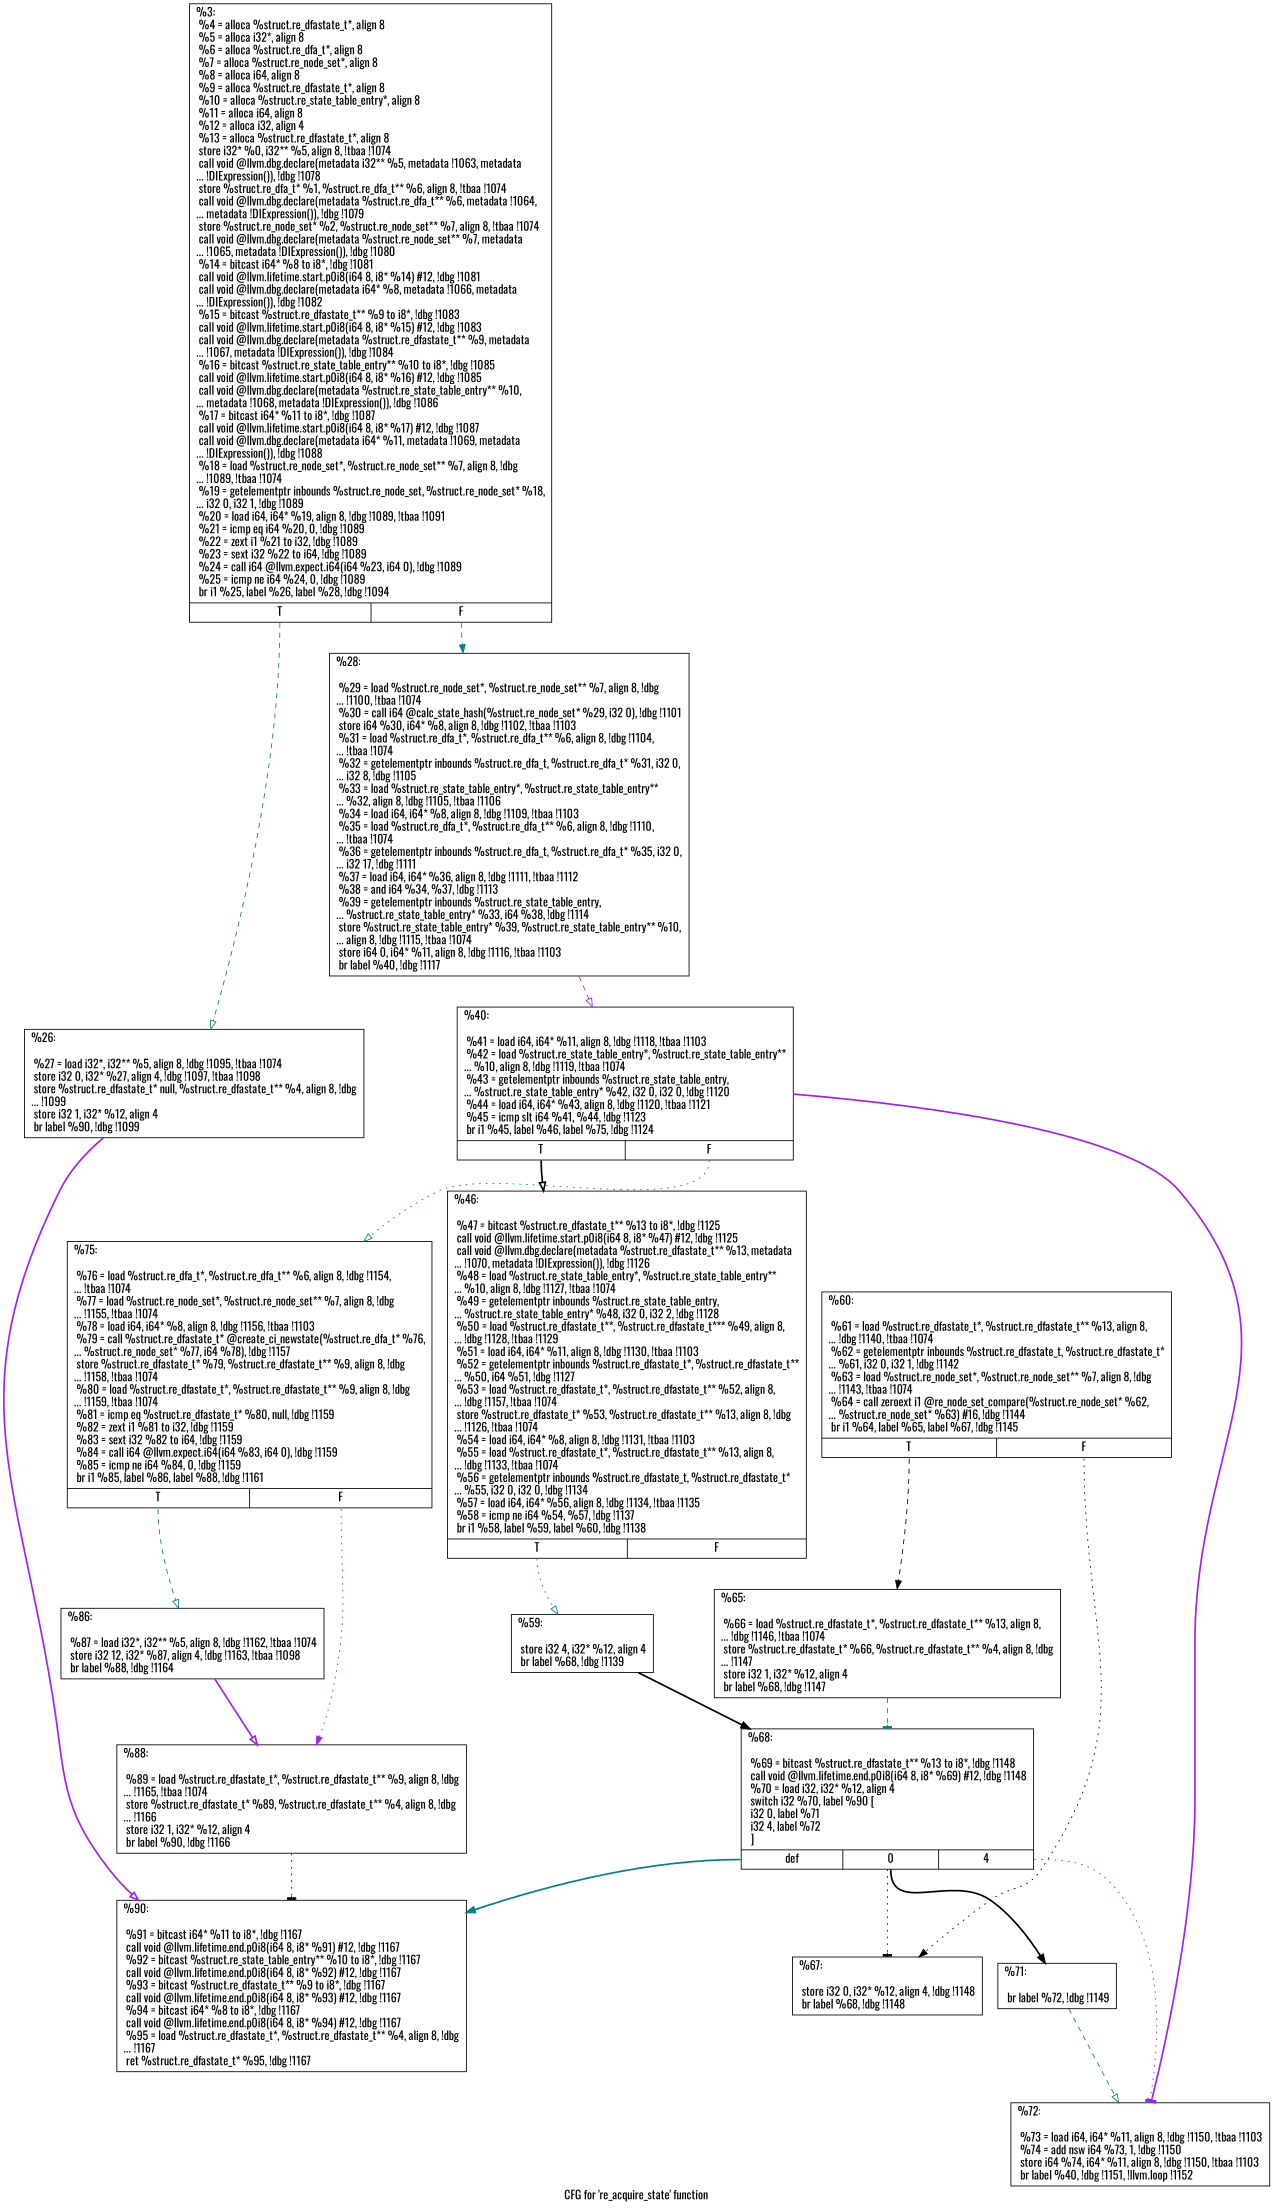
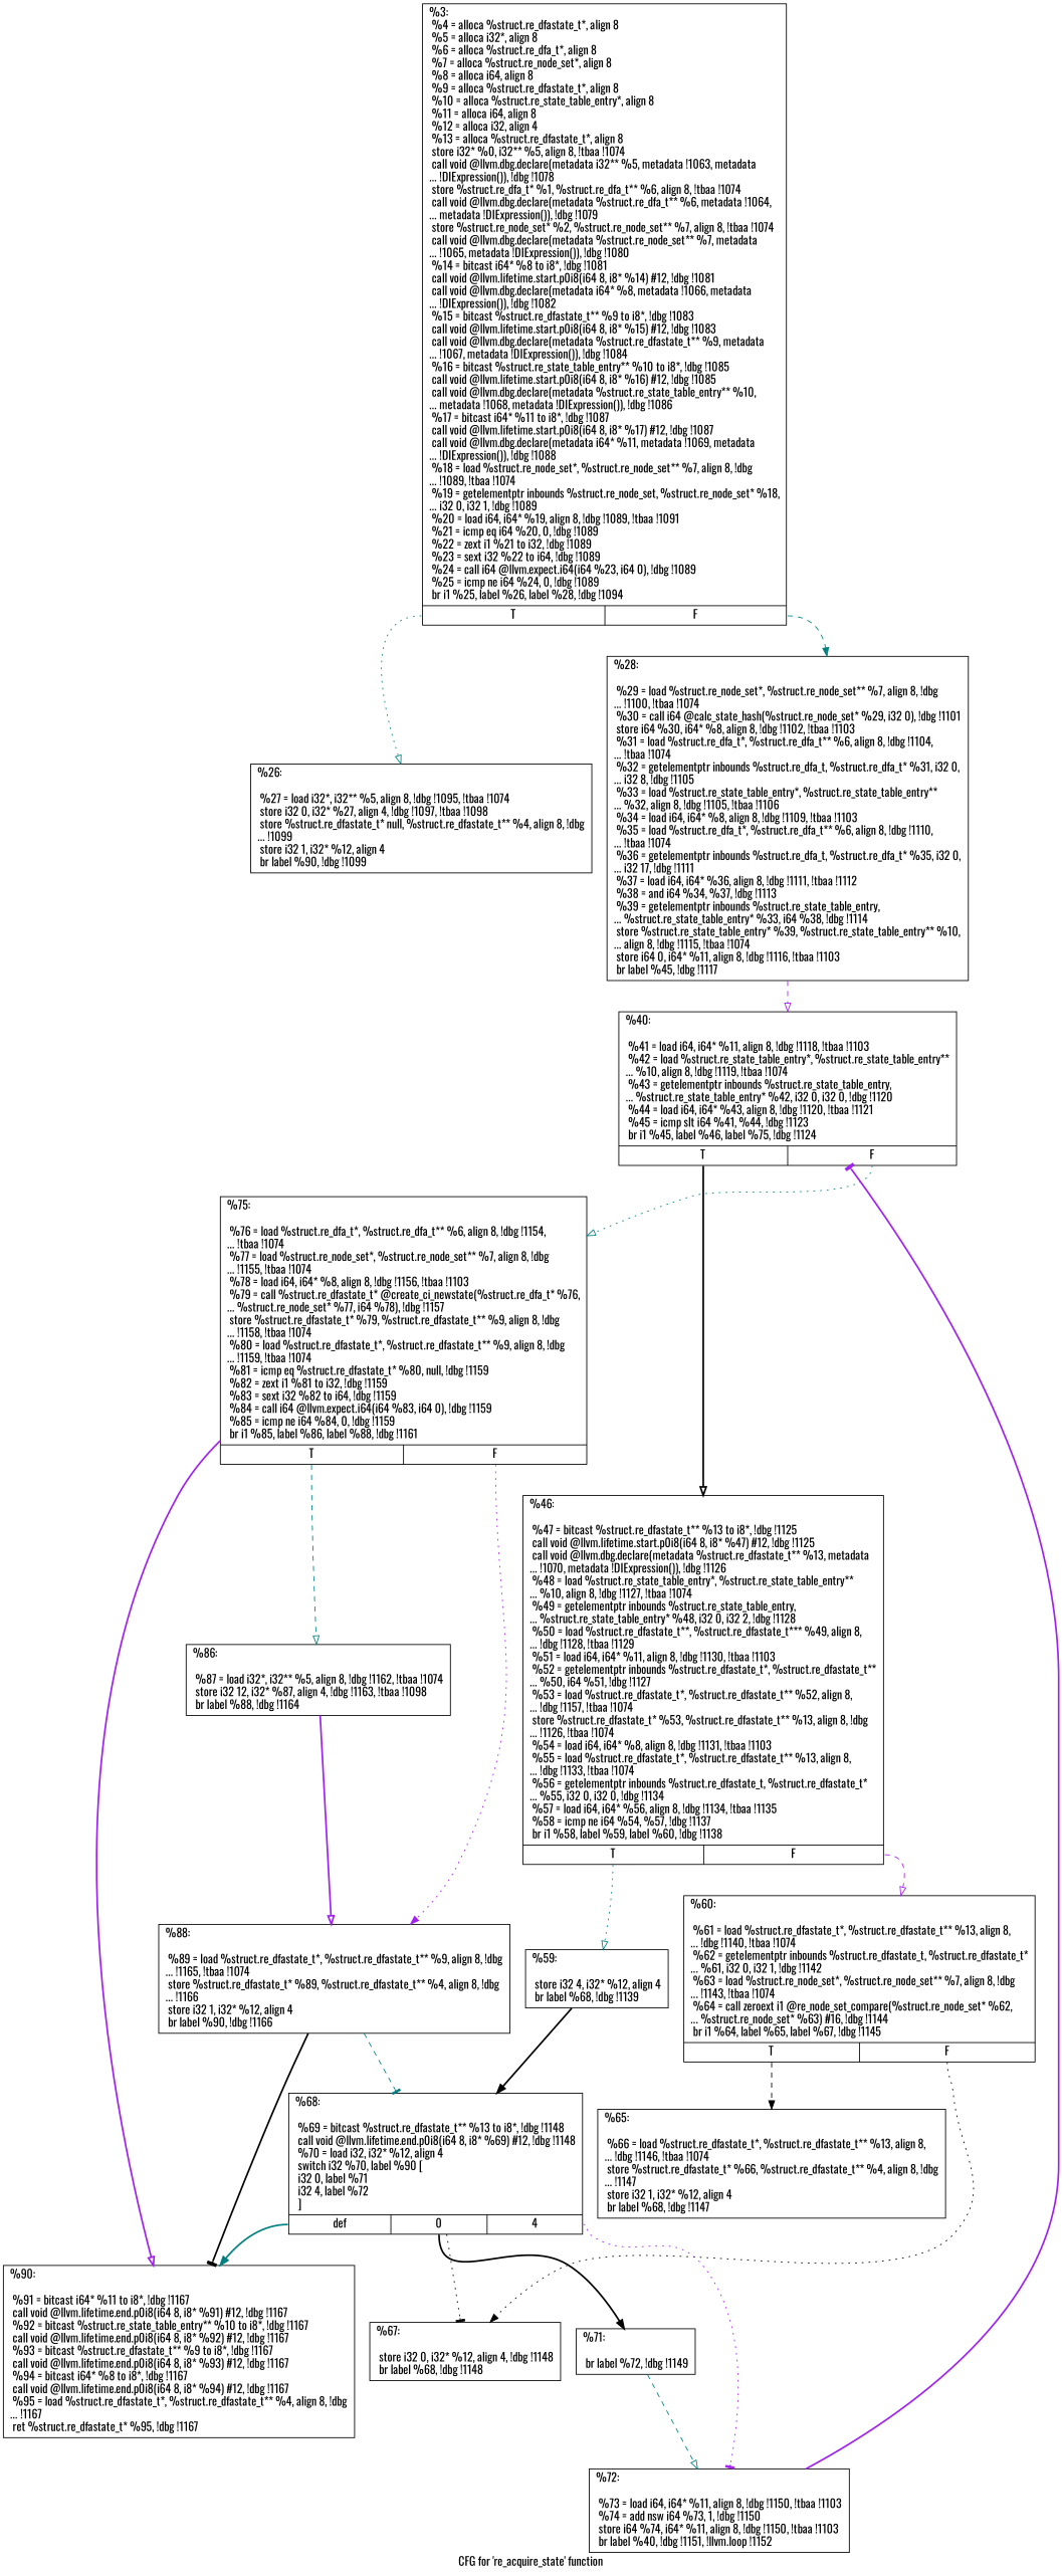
  digraph {
    fontname=Oswald
    label="CFG for 're_acquire_state' function"
    node [fontname=Oswald shape=record]
    edge [arrowhead=onormal color=teal fontname=Oswald style=dashed]
    n1 [label="{%3:\l  %4 = alloca %struct.re_dfastate_t*, align 8\l  %5 = alloca i32*, align 8\l  %6 = alloca %struct.re_dfa_t*, align 8\l  %7 = alloca %struct.re_node_set*, align 8\l  %8 = alloca i64, align 8\l  %9 = alloca %struct.re_dfastate_t*, align 8\l  %10 = alloca %struct.re_state_table_entry*, align 8\l  %11 = alloca i64, align 8\l  %12 = alloca i32, align 4\l  %13 = alloca %struct.re_dfastate_t*, align 8\l  store i32* %0, i32** %5, align 8, !tbaa !1074\l  call void @llvm.dbg.declare(metadata i32** %5, metadata !1063, metadata\l... !DIExpression()), !dbg !1078\l  store %struct.re_dfa_t* %1, %struct.re_dfa_t** %6, align 8, !tbaa !1074\l  call void @llvm.dbg.declare(metadata %struct.re_dfa_t** %6, metadata !1064,\l... metadata !DIExpression()), !dbg !1079\l  store %struct.re_node_set* %2, %struct.re_node_set** %7, align 8, !tbaa !1074\l  call void @llvm.dbg.declare(metadata %struct.re_node_set** %7, metadata\l... !1065, metadata !DIExpression()), !dbg !1080\l  %14 = bitcast i64* %8 to i8*, !dbg !1081\l  call void @llvm.lifetime.start.p0i8(i64 8, i8* %14) #12, !dbg !1081\l  call void @llvm.dbg.declare(metadata i64* %8, metadata !1066, metadata\l... !DIExpression()), !dbg !1082\l  %15 = bitcast %struct.re_dfastate_t** %9 to i8*, !dbg !1083\l  call void @llvm.lifetime.start.p0i8(i64 8, i8* %15) #12, !dbg !1083\l  call void @llvm.dbg.declare(metadata %struct.re_dfastate_t** %9, metadata\l... !1067, metadata !DIExpression()), !dbg !1084\l  %16 = bitcast %struct.re_state_table_entry** %10 to i8*, !dbg !1085\l  call void @llvm.lifetime.start.p0i8(i64 8, i8* %16) #12, !dbg !1085\l  call void @llvm.dbg.declare(metadata %struct.re_state_table_entry** %10,\l... metadata !1068, metadata !DIExpression()), !dbg !1086\l  %17 = bitcast i64* %11 to i8*, !dbg !1087\l  call void @llvm.lifetime.start.p0i8(i64 8, i8* %17) #12, !dbg !1087\l  call void @llvm.dbg.declare(metadata i64* %11, metadata !1069, metadata\l... !DIExpression()), !dbg !1088\l  %18 = load %struct.re_node_set*, %struct.re_node_set** %7, align 8, !dbg\l... !1089, !tbaa !1074\l  %19 = getelementptr inbounds %struct.re_node_set, %struct.re_node_set* %18,\l... i32 0, i32 1, !dbg !1089\l  %20 = load i64, i64* %19, align 8, !dbg !1089, !tbaa !1091\l  %21 = icmp eq i64 %20, 0, !dbg !1089\l  %22 = zext i1 %21 to i32, !dbg !1089\l  %23 = sext i32 %22 to i64, !dbg !1089\l  %24 = call i64 @llvm.expect.i64(i64 %23, i64 0), !dbg !1089\l  %25 = icmp ne i64 %24, 0, !dbg !1089\l  br i1 %25, label %26, label %28, !dbg !1094\l|{<s0>T|<s1>F}}"]
    n2 [label="{%26:\l\l  %27 = load i32*, i32** %5, align 8, !dbg !1095, !tbaa !1074\l  store i32 0, i32* %27, align 4, !dbg !1097, !tbaa !1098\l  store %struct.re_dfastate_t* null, %struct.re_dfastate_t** %4, align 8, !dbg\l... !1099\l  store i32 1, i32* %12, align 4\l  br label %90, !dbg !1099\l}"]
-   n3 [label="{%28:\l\l  %29 = load %struct.re_node_set*, %struct.re_node_set** %7, align 8, !dbg\l... !1100, !tbaa !1074\l  %30 = call i64 @calc_state_hash(%struct.re_node_set* %29, i32 0), !dbg !1101\l  store i64 %30, i64* %8, align 8, !dbg !1102, !tbaa !1103\l  %31 = load %struct.re_dfa_t*, %struct.re_dfa_t** %6, align 8, !dbg !1104,\l... !tbaa !1074\l  %32 = getelementptr inbounds %struct.re_dfa_t, %struct.re_dfa_t* %31, i32 0,\l... i32 8, !dbg !1105\l  %33 = load %struct.re_state_table_entry*, %struct.re_state_table_entry**\l... %32, align 8, !dbg !1105, !tbaa !1106\l  %34 = load i64, i64* %8, align 8, !dbg !1109, !tbaa !1103\l  %35 = load %struct.re_dfa_t*, %struct.re_dfa_t** %6, align 8, !dbg !1110,\l... !tbaa !1074\l  %36 = getelementptr inbounds %struct.re_dfa_t, %struct.re_dfa_t* %35, i32 0,\l... i32 17, !dbg !1111\l  %37 = load i64, i64* %36, align 8, !dbg !1111, !tbaa !1112\l  %38 = and i64 %34, %37, !dbg !1113\l  %39 = getelementptr inbounds %struct.re_state_table_entry,\l... %struct.re_state_table_entry* %33, i64 %38, !dbg !1114\l  store %struct.re_state_table_entry* %39, %struct.re_state_table_entry** %10,\l... align 8, !dbg !1115, !tbaa !1074\l  store i64 0, i64* %11, align 8, !dbg !1116, !tbaa !1103\l  br label %40, !dbg !1117\l}"]
+   n3 [label="{%28:\l\l  %29 = load %struct.re_node_set*, %struct.re_node_set** %7, align 8, !dbg\l... !1100, !tbaa !1074\l  %30 = call i64 @calc_state_hash(%struct.re_node_set* %29, i32 0), !dbg !1101\l  store i64 %30, i64* %8, align 8, !dbg !1102, !tbaa !1103\l  %31 = load %struct.re_dfa_t*, %struct.re_dfa_t** %6, align 8, !dbg !1104,\l... !tbaa !1074\l  %32 = getelementptr inbounds %struct.re_dfa_t, %struct.re_dfa_t* %31, i32 0,\l... i32 8, !dbg !1105\l  %33 = load %struct.re_state_table_entry*, %struct.re_state_table_entry**\l... %32, align 8, !dbg !1105, !tbaa !1106\l  %34 = load i64, i64* %8, align 8, !dbg !1109, !tbaa !1103\l  %35 = load %struct.re_dfa_t*, %struct.re_dfa_t** %6, align 8, !dbg !1110,\l... !tbaa !1074\l  %36 = getelementptr inbounds %struct.re_dfa_t, %struct.re_dfa_t* %35, i32 0,\l... i32 17, !dbg !1111\l  %37 = load i64, i64* %36, align 8, !dbg !1111, !tbaa !1112\l  %38 = and i64 %34, %37, !dbg !1113\l  %39 = getelementptr inbounds %struct.re_state_table_entry,\l... %struct.re_state_table_entry* %33, i64 %38, !dbg !1114\l  store %struct.re_state_table_entry* %39, %struct.re_state_table_entry** %10,\l... align 8, !dbg !1115, !tbaa !1074\l  store i64 0, i64* %11, align 8, !dbg !1116, !tbaa !1103\l  br label %45, !dbg !1117\l}"]
    n4 [label="{%90:\l\l  %91 = bitcast i64* %11 to i8*, !dbg !1167\l  call void @llvm.lifetime.end.p0i8(i64 8, i8* %91) #12, !dbg !1167\l  %92 = bitcast %struct.re_state_table_entry** %10 to i8*, !dbg !1167\l  call void @llvm.lifetime.end.p0i8(i64 8, i8* %92) #12, !dbg !1167\l  %93 = bitcast %struct.re_dfastate_t** %9 to i8*, !dbg !1167\l  call void @llvm.lifetime.end.p0i8(i64 8, i8* %93) #12, !dbg !1167\l  %94 = bitcast i64* %8 to i8*, !dbg !1167\l  call void @llvm.lifetime.end.p0i8(i64 8, i8* %94) #12, !dbg !1167\l  %95 = load %struct.re_dfastate_t*, %struct.re_dfastate_t** %4, align 8, !dbg\l... !1167\l  ret %struct.re_dfastate_t* %95, !dbg !1167\l}"]
    n5 [label="{%40:\l\l  %41 = load i64, i64* %11, align 8, !dbg !1118, !tbaa !1103\l  %42 = load %struct.re_state_table_entry*, %struct.re_state_table_entry**\l... %10, align 8, !dbg !1119, !tbaa !1074\l  %43 = getelementptr inbounds %struct.re_state_table_entry,\l... %struct.re_state_table_entry* %42, i32 0, i32 0, !dbg !1120\l  %44 = load i64, i64* %43, align 8, !dbg !1120, !tbaa !1121\l  %45 = icmp slt i64 %41, %44, !dbg !1123\l  br i1 %45, label %46, label %75, !dbg !1124\l|{<s0>T|<s1>F}}"]
    n6 [label="{%46:\l\l  %47 = bitcast %struct.re_dfastate_t** %13 to i8*, !dbg !1125\l  call void @llvm.lifetime.start.p0i8(i64 8, i8* %47) #12, !dbg !1125\l  call void @llvm.dbg.declare(metadata %struct.re_dfastate_t** %13, metadata\l... !1070, metadata !DIExpression()), !dbg !1126\l  %48 = load %struct.re_state_table_entry*, %struct.re_state_table_entry**\l... %10, align 8, !dbg !1127, !tbaa !1074\l  %49 = getelementptr inbounds %struct.re_state_table_entry,\l... %struct.re_state_table_entry* %48, i32 0, i32 2, !dbg !1128\l  %50 = load %struct.re_dfastate_t**, %struct.re_dfastate_t*** %49, align 8,\l... !dbg !1128, !tbaa !1129\l  %51 = load i64, i64* %11, align 8, !dbg !1130, !tbaa !1103\l  %52 = getelementptr inbounds %struct.re_dfastate_t*, %struct.re_dfastate_t**\l... %50, i64 %51, !dbg !1127\l  %53 = load %struct.re_dfastate_t*, %struct.re_dfastate_t** %52, align 8,\l... !dbg !1157, !tbaa !1074\l  store %struct.re_dfastate_t* %53, %struct.re_dfastate_t** %13, align 8, !dbg\l... !1126, !tbaa !1074\l  %54 = load i64, i64* %8, align 8, !dbg !1131, !tbaa !1103\l  %55 = load %struct.re_dfastate_t*, %struct.re_dfastate_t** %13, align 8,\l... !dbg !1133, !tbaa !1074\l  %56 = getelementptr inbounds %struct.re_dfastate_t, %struct.re_dfastate_t*\l... %55, i32 0, i32 0, !dbg !1134\l  %57 = load i64, i64* %56, align 8, !dbg !1134, !tbaa !1135\l  %58 = icmp ne i64 %54, %57, !dbg !1137\l  br i1 %58, label %59, label %60, !dbg !1138\l|{<s0>T|<s1>F}}"]
    n7 [label="{%75:\l\l  %76 = load %struct.re_dfa_t*, %struct.re_dfa_t** %6, align 8, !dbg !1154,\l... !tbaa !1074\l  %77 = load %struct.re_node_set*, %struct.re_node_set** %7, align 8, !dbg\l... !1155, !tbaa !1074\l  %78 = load i64, i64* %8, align 8, !dbg !1156, !tbaa !1103\l  %79 = call %struct.re_dfastate_t* @create_ci_newstate(%struct.re_dfa_t* %76,\l... %struct.re_node_set* %77, i64 %78), !dbg !1157\l  store %struct.re_dfastate_t* %79, %struct.re_dfastate_t** %9, align 8, !dbg\l... !1158, !tbaa !1074\l  %80 = load %struct.re_dfastate_t*, %struct.re_dfastate_t** %9, align 8, !dbg\l... !1159, !tbaa !1074\l  %81 = icmp eq %struct.re_dfastate_t* %80, null, !dbg !1159\l  %82 = zext i1 %81 to i32, !dbg !1159\l  %83 = sext i32 %82 to i64, !dbg !1159\l  %84 = call i64 @llvm.expect.i64(i64 %83, i64 0), !dbg !1159\l  %85 = icmp ne i64 %84, 0, !dbg !1159\l  br i1 %85, label %86, label %88, !dbg !1161\l|{<s0>T|<s1>F}}"]
    n8 [label="{%59:\l\l  store i32 4, i32* %12, align 4\l  br label %68, !dbg !1139\l}"]
    n9 [label="{%60:\l\l  %61 = load %struct.re_dfastate_t*, %struct.re_dfastate_t** %13, align 8,\l... !dbg !1140, !tbaa !1074\l  %62 = getelementptr inbounds %struct.re_dfastate_t, %struct.re_dfastate_t*\l... %61, i32 0, i32 1, !dbg !1142\l  %63 = load %struct.re_node_set*, %struct.re_node_set** %7, align 8, !dbg\l... !1143, !tbaa !1074\l  %64 = call zeroext i1 @re_node_set_compare(%struct.re_node_set* %62,\l... %struct.re_node_set* %63) #16, !dbg !1144\l  br i1 %64, label %65, label %67, !dbg !1145\l|{<s0>T|<s1>F}}"]
    n10 [label="{%86:\l\l  %87 = load i32*, i32** %5, align 8, !dbg !1162, !tbaa !1074\l  store i32 12, i32* %87, align 4, !dbg !1163, !tbaa !1098\l  br label %88, !dbg !1164\l}"]
    n11 [label="{%88:\l\l  %89 = load %struct.re_dfastate_t*, %struct.re_dfastate_t** %9, align 8, !dbg\l... !1165, !tbaa !1074\l  store %struct.re_dfastate_t* %89, %struct.re_dfastate_t** %4, align 8, !dbg\l... !1166\l  store i32 1, i32* %12, align 4\l  br label %90, !dbg !1166\l}"]
    n12 [label="{%68:\l\l  %69 = bitcast %struct.re_dfastate_t** %13 to i8*, !dbg !1148\l  call void @llvm.lifetime.end.p0i8(i64 8, i8* %69) #12, !dbg !1148\l  %70 = load i32, i32* %12, align 4\l  switch i32 %70, label %90 [\l    i32 0, label %71\l    i32 4, label %72\l  ]\l|{<s0>def|<s1>0|<s2>4}}"]
    n13 [label="{%65:\l\l  %66 = load %struct.re_dfastate_t*, %struct.re_dfastate_t** %13, align 8,\l... !dbg !1146, !tbaa !1074\l  store %struct.re_dfastate_t* %66, %struct.re_dfastate_t** %4, align 8, !dbg\l... !1147\l  store i32 1, i32* %12, align 4\l  br label %68, !dbg !1147\l}"]
    n14 [label="{%67:\l\l  store i32 0, i32* %12, align 4, !dbg !1148\l  br label %68, !dbg !1148\l}"]
    n15 [label="{%71:\l\l  br label %72, !dbg !1149\l}"]
    n16 [label="{%72:\l\l  %73 = load i64, i64* %11, align 8, !dbg !1150, !tbaa !1103\l  %74 = add nsw i64 %73, 1, !dbg !1150\l  store i64 %74, i64* %11, align 8, !dbg !1150, !tbaa !1103\l  br label %40, !dbg !1151, !llvm.loop !1152\l}"]
-   n1 -> n2 [tailport=s0]
+   n1 -> n2 [style=dotted tailport=s0]
    n1 -> n3 [arrowhead=normal tailport=s1]
-   n2 -> n4 [color=purple style=bold]
+   n7 -> n4 [color=purple style=bold]
    n3 -> n5 [color=purple]
    n5 -> n6 [color=black style=bold tailport=s0]
    n5 -> n7 [style=dotted tailport=s1]
    n6 -> n8 [style=dotted tailport=s0]
+   n6 -> n9 [color=purple tailport=s1]
    n7 -> n10 [tailport=s0]
    n7 -> n11 [arrowhead=normal color=purple style=dotted tailport=s1]
    n8 -> n12 [arrowhead=normal color=black style=bold]
    n9 -> n13 [arrowhead=normal color=black tailport=s0]
    n9 -> n14 [arrowhead=normal color=black style=dotted tailport=s1]
    n10 -> n11 [color=purple style=bold]
-   n11 -> n4 [arrowhead=tee color=black style=dotted]
+   n11 -> n4 [arrowhead=tee color=black style=bold]
    n12 -> n4 [arrowhead=normal style=bold tailport=s0]
    n12 -> n14 [arrowhead=tee color=black style=dotted]
    n12 -> n15 [arrowhead=normal color=black style=bold tailport=s1]
    n12 -> n16 [arrowhead=tee color=purple style=dotted tailport=s2]
-   n13 -> n12 [arrowhead=tee]
+   n11 -> n12 [arrowhead=tee]
    n15 -> n16
-   n5 -> n16 [arrowhead=tee color=purple style=bold]
+   n16 -> n5 [arrowhead=tee color=purple style=bold]
  }
